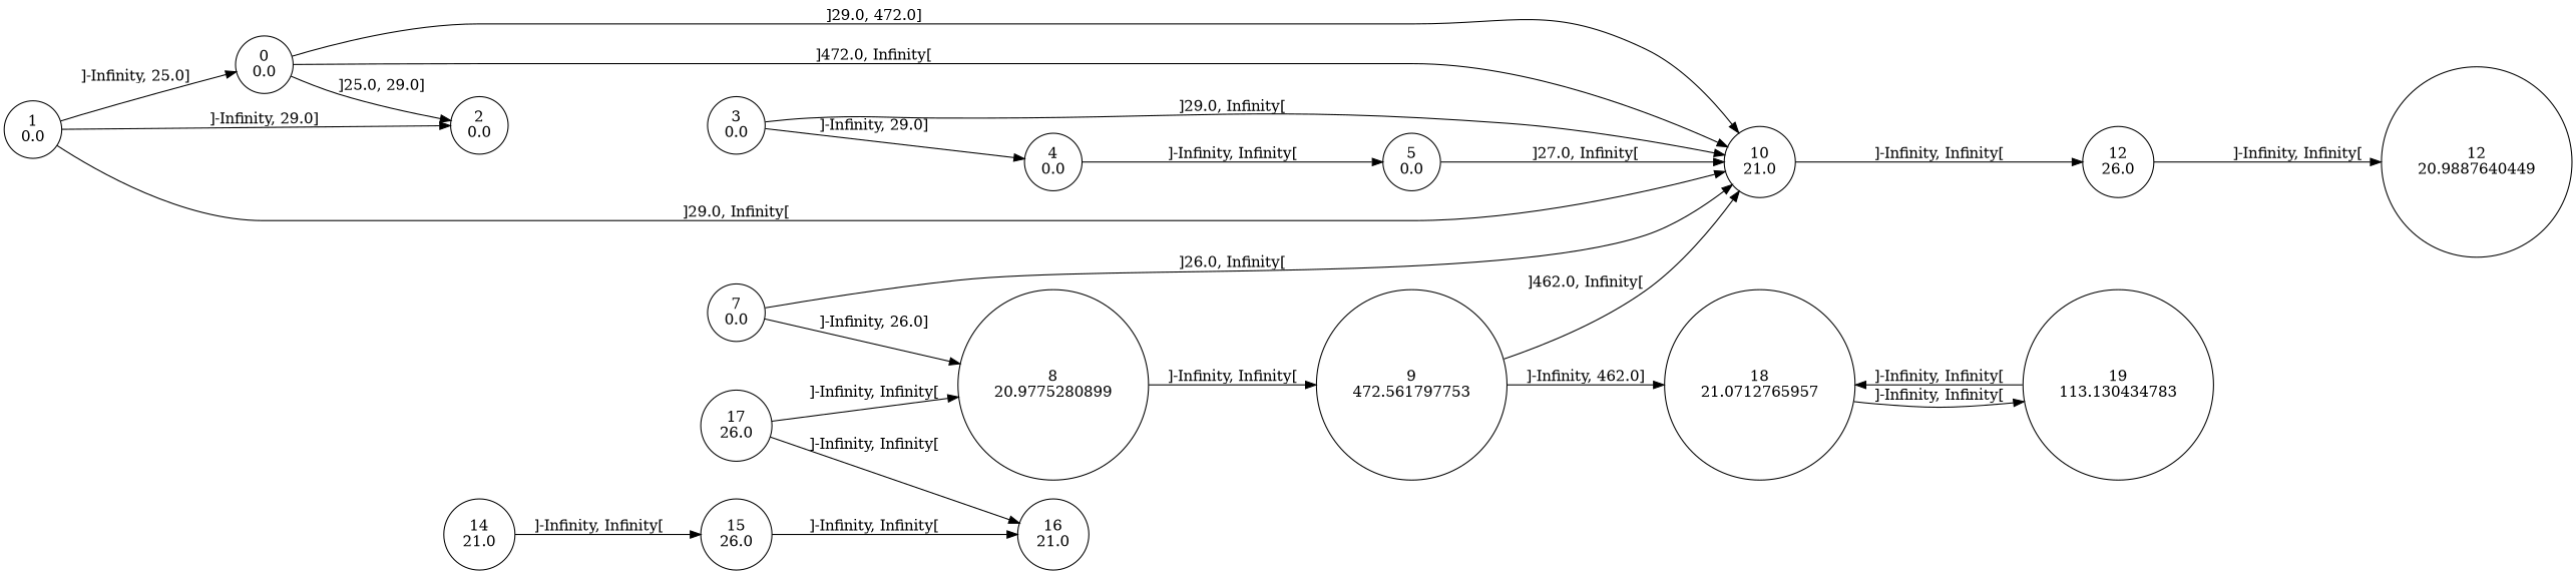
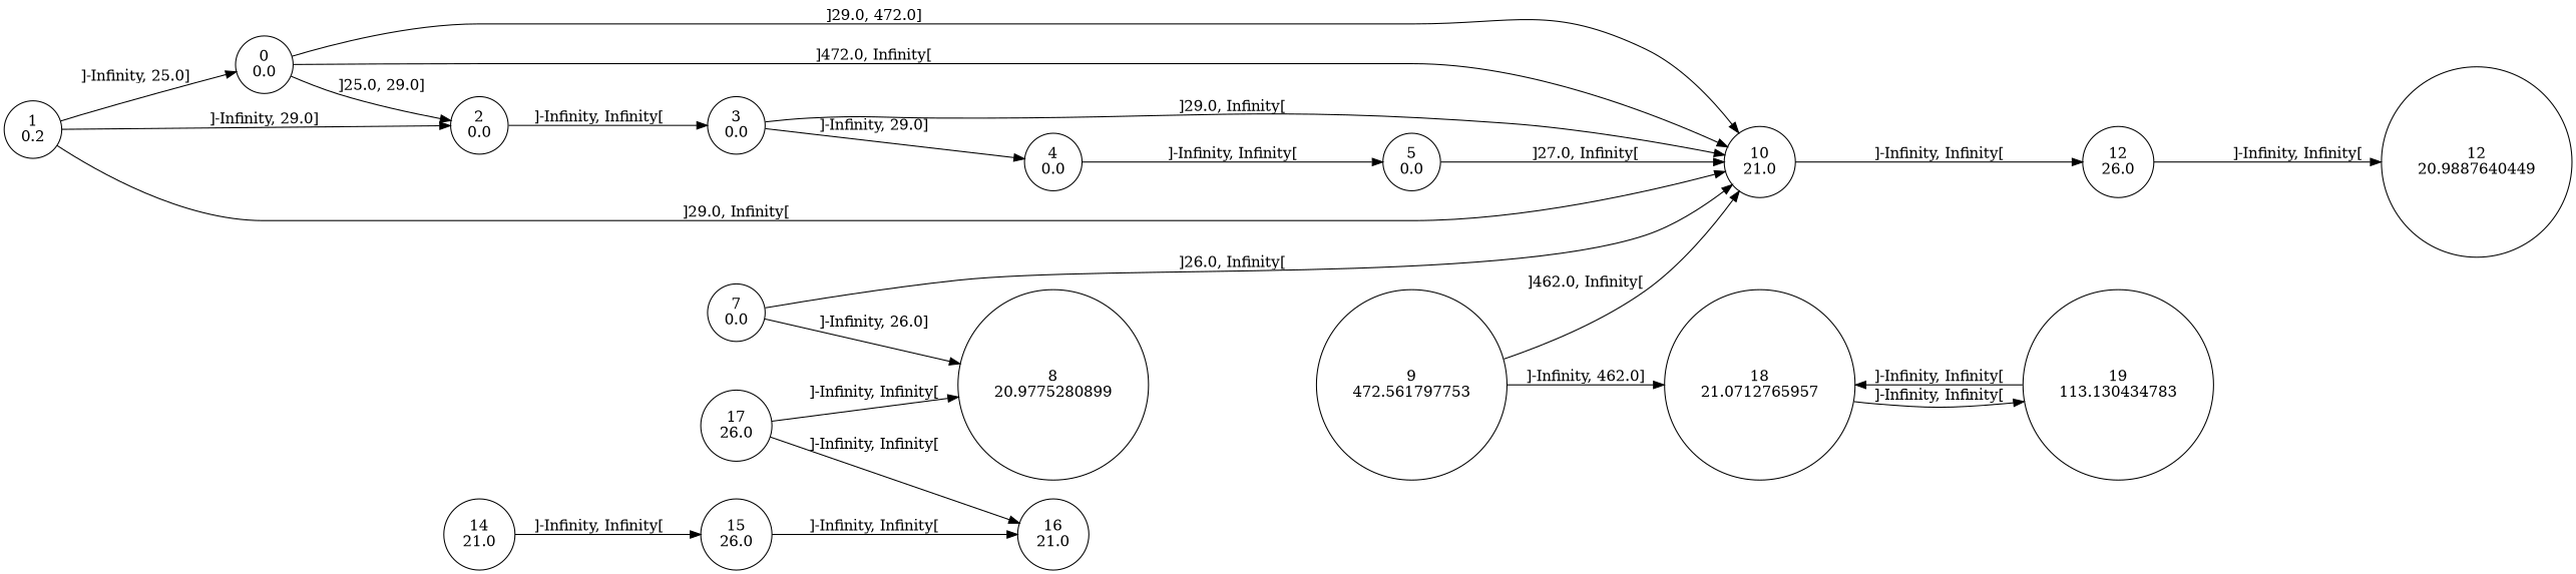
  digraph {
    rankdir=LR
    node [shape=circle]
    n1 [label="0\n0.0"]
    n2 [label="2\n0.0"]
    n3 [label="10\n21.0"]
-   n4 [label="1\n0.0"]
+   n4 [label="1\n0.2"]
    n5 [label="3\n0.0"]
    n6 [label="12\n26.0"]
    n7 [label="4\n0.0"]
    n8 [label="12\n20.9887640449"]
    n9 [label="5\n0.0"]
    n10 [label="7\n0.0"]
    n11 [label="8\n20.9775280899"]
    n12 [label="9\n472.561797753"]
    n13 [label="18\n21.0712765957"]
    n14 [label="19\n113.130434783"]
    n15 [label="14\n21.0"]
    n16 [label="15\n26.0"]
    n17 [label="16\n21.0"]
    n18 [label="17\n26.0"]
    n1 -> n2 [label="]25.0, 29.0]"]
    n1 -> n3 [label="]29.0, 472.0]"]
    n1 -> n3 [label="]472.0, Infinity["]
+   n2 -> n5 [label="]-Infinity, Infinity["]
    n3 -> n6 [label="]-Infinity, Infinity["]
    n4 -> n1 [label="]-Infinity, 25.0]"]
    n4 -> n2 [label="]-Infinity, 29.0]"]
    n4 -> n3 [label="]29.0, Infinity["]
    n5 -> n3 [label="]29.0, Infinity["]
    n5 -> n7 [label="]-Infinity, 29.0]"]
    n6 -> n8 [label="]-Infinity, Infinity["]
    n7 -> n9 [label="]-Infinity, Infinity["]
    n9 -> n3 [label="]27.0, Infinity["]
    n10 -> n3 [label="]26.0, Infinity["]
    n10 -> n11 [label="]-Infinity, 26.0]"]
-   n11 -> n12 [label="]-Infinity, Infinity["]
    n12 -> n3 [label="]462.0, Infinity["]
    n12 -> n13 [label="]-Infinity, 462.0]"]
    n13 -> n14 [label="]-Infinity, Infinity["]
    n14 -> n13 [label="]-Infinity, Infinity["]
    n15 -> n16 [label="]-Infinity, Infinity["]
    n16 -> n17 [label="]-Infinity, Infinity["]
    n18 -> n11 [label="]-Infinity, Infinity["]
    n18 -> n17 [label="]-Infinity, Infinity["]
  }
